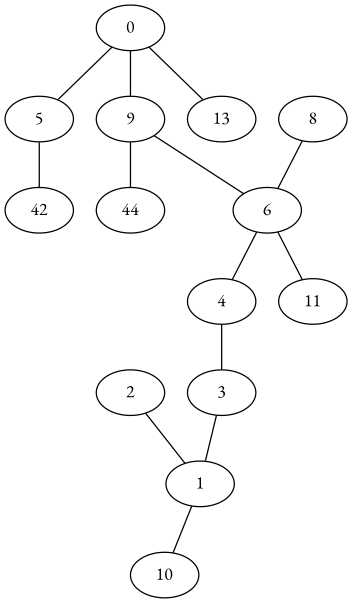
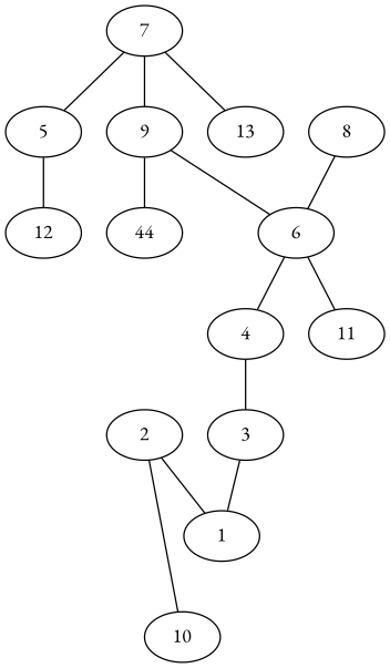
  graph {
    fontname="EB Garamond"
    node [chem=C fontname="EB Garamond"]
    edge [fontname="EB Garamond" valence=1]
    10 [chem=H]
    1
    2 [chem=O]
    3
    4
    11 [chem=H]
-   12 [chem=H label=42]
+   12 [chem=H]
    5
    6
-   7 [label=0]
+   7
    9
    13 [chem=H]
    n13 [chem=H label=44]
    8 [chem=Cl]
-   1 -- 10
+   2 -- 10
    2 -- 1 [valence=2]
    3 -- 1
    4 -- 3 [valence=2]
    5 -- 12
    6 -- 4
    6 -- 11
    7 -- 5 [valence=2]
    7 -- 9
    7 -- 13
    9 -- 6 [valence=2]
    9 -- n13
    8 -- 6
  }
